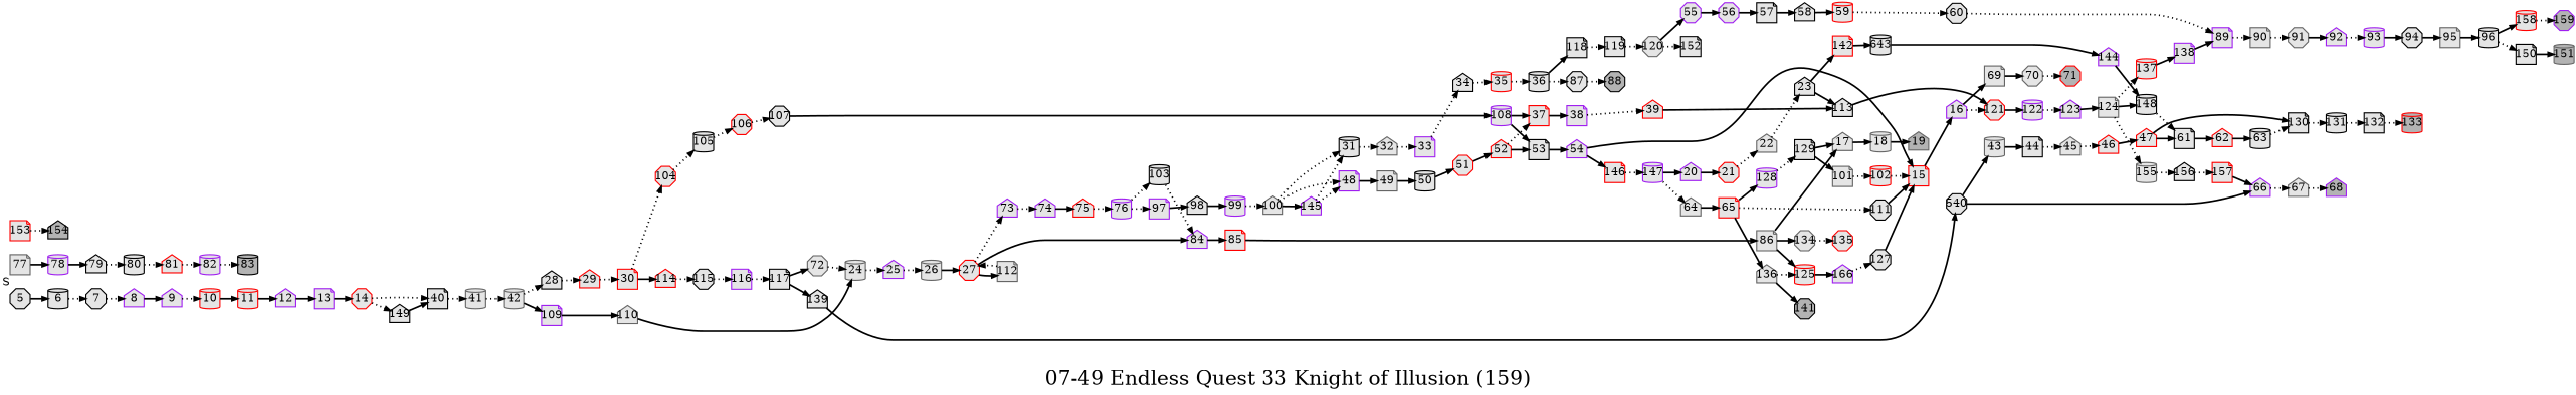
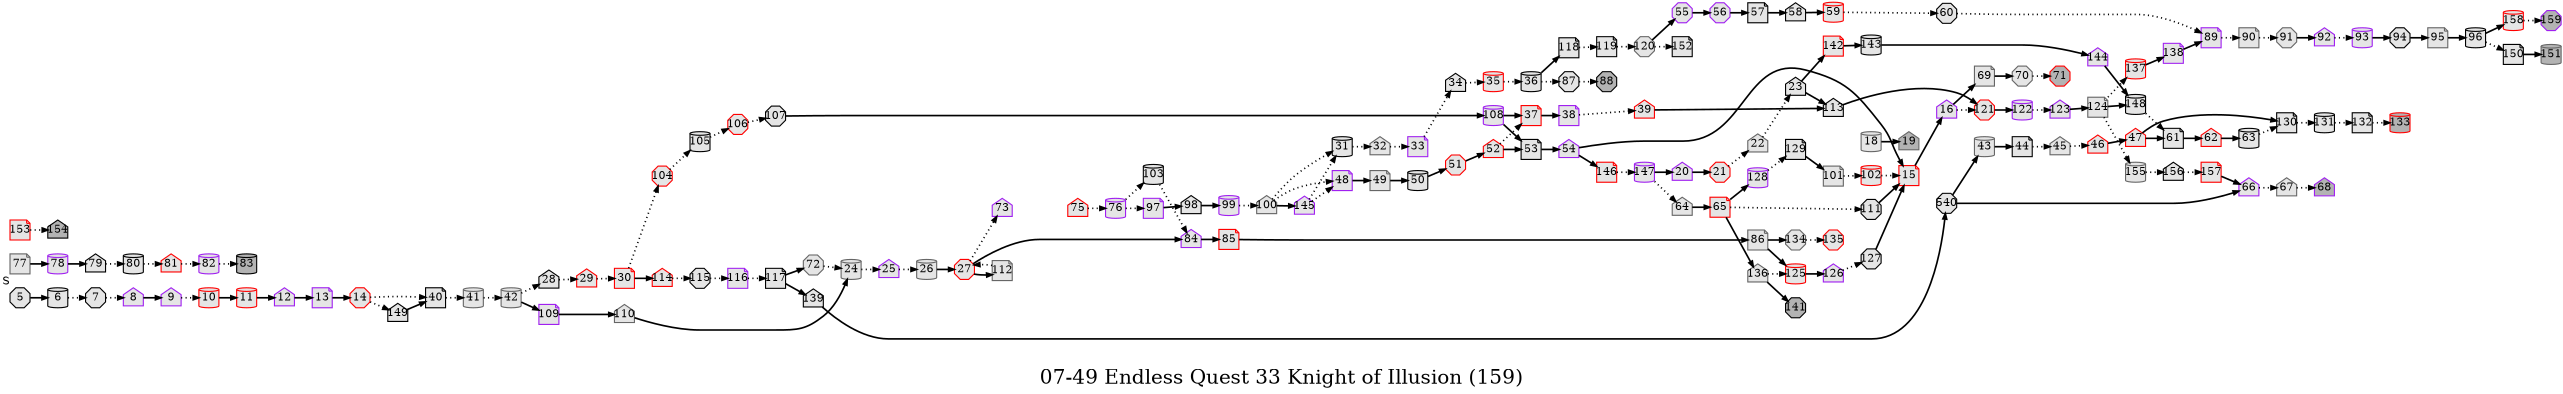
  digraph {
    fontsize=36
    label="07-49 Endless Quest 33 Knight of Illusion (159)"
    nodesep=0.35
    ordering=out
    rankdir=LR
    ranksep=0.45
    node [color=black fillcolor=grey90 fixedsize=true fontsize=20 labelfloat=true margin="0,0" penwidth=2 regular=true shape=house style=filled]
    edge [fontsize=12 labelfloat=true penwidth=3 style=solid]
    5 [shape=octagon xlabel=S]
    6 [shape=cylinder]
    7 [shape=octagon]
    8 [color=purple]
    9 [color=purple]
    10 [color=red shape=cylinder]
    11 [color=red shape=cylinder]
    12 [color=purple]
    13 [color=purple shape=note]
    14 [color=red shape=octagon]
    40 [shape=note]
    149
    41 [color=gray40 shape=cylinder]
    42 [color=gray40 shape=cylinder]
    15 [color=red shape=note]
    16 [color=purple]
    69 [color=gray40 shape=note]
    121 [color=red shape=octagon]
    70 [color=gray40 shape=octagon]
    122 [color=purple shape=cylinder]
    71 [color=red fillcolor=grey70 shape=octagon]
    123 [color=purple]
-   17 [color=gray40]
    18 [color=gray40 shape=cylinder]
    19 [color=gray40 fillcolor=grey70]
    20 [color=purple]
    21 [color=red shape=octagon]
    22 [color=gray40]
    23
    142 [color=red shape=note]
    113
-   143 [shape=cylinder label=643]
+   143 [shape=cylinder]
    144 [color=purple]
    24 [color=gray40 shape=cylinder]
    25 [color=purple]
    26 [color=gray40 shape=cylinder]
    27 [color=red shape=octagon]
    73 [color=purple]
    84 [color=purple]
    112 [color=gray40 shape=note]
-   74 [color=purple]
    85 [color=red shape=note]
    75 [color=red]
    86 [color=gray40 shape=note]
    29 [color=red]
    28
    30 [color=red shape=note]
    104 [color=red shape=octagon]
    114 [color=red]
    105 [shape=cylinder]
    115 [shape=octagon]
    106 [color=red shape=octagon]
    116 [color=purple shape=note]
    31 [shape=cylinder]
    32 [color=gray40]
    33 [color=purple shape=note]
    34
    35 [color=red shape=cylinder]
    36 [shape=cylinder]
    118 [shape=note]
    87 [shape=octagon]
    119 [shape=note]
    88 [fillcolor=grey70 shape=octagon]
    120 [color=gray40 shape=octagon]
    37 [color=red shape=note]
    38 [color=purple shape=note]
    39 [color=red]
    109 [color=purple shape=note]
    110 [color=gray40]
    43 [color=gray40 shape=cylinder]
    44 [shape=note]
    45 [color=gray40]
    46 [color=red]
    47 [color=red]
    130 [shape=note]
    61 [shape=note]
    131 [shape=cylinder]
    62 [color=red]
    132 [shape=note]
    63 [shape=cylinder]
    48 [color=purple shape=note]
    49 [color=gray40 shape=note]
    50 [shape=cylinder]
    51 [color=red shape=octagon]
    52 [color=red]
    53 [shape=note]
    54 [color=purple]
    146 [color=red shape=note]
    147 [color=purple shape=cylinder]
    64 [color=gray40]
    55 [color=purple shape=octagon]
    56 [color=purple shape=octagon]
    57 [shape=note]
    58
    59 [color=red shape=cylinder]
    60 [shape=octagon]
    89 [color=purple shape=note]
    90 [color=gray40 shape=note]
    91 [color=gray40 shape=octagon]
    77 [color=gray40 shape=note]
    78 [color=purple shape=cylinder]
    79
    65 [color=red shape=note]
    128 [color=purple shape=cylinder]
    111 [shape=octagon]
    136 [color=gray40]
    129 [shape=note]
    101 [color=gray40 shape=note]
    66 [color=purple]
    67 [color=gray40]
    68 [color=purple fillcolor=grey70]
    72 [color=gray40 shape=octagon]
    76 [color=purple shape=cylinder]
    103 [shape=cylinder]
    97 [color=purple shape=note]
    98
    99 [color=purple shape=cylinder]
    80 [shape=cylinder]
    81 [color=red]
    82 [color=purple shape=cylinder]
    83 [fillcolor=grey70 shape=cylinder]
    134 [color=gray40 shape=octagon]
    125 [color=red shape=cylinder]
    135 [color=red shape=octagon]
-   126 [color=purple label=166]
+   126 [color=purple]
    127 [shape=octagon]
    92 [color=purple]
    93 [color=purple shape=cylinder]
    94 [shape=octagon]
    95 [color=gray40 shape=note]
    96 [shape=cylinder]
    158 [color=red shape=cylinder]
    150 [shape=note]
    159 [color=purple fillcolor=grey70 shape=octagon]
    151 [color=gray40 fillcolor=grey70 shape=cylinder]
    100 [color=gray40]
    145 [color=purple]
    102 [color=red shape=cylinder]
    107 [shape=octagon]
    108 [color=purple shape=cylinder]
    117 [shape=note]
    139
    n143 [label=540 shape=octagon]
    152 [shape=note]
    153 [color=red shape=note]
    154 [fillcolor=grey70]
    124 [color=gray40 shape=note]
    137 [color=red shape=cylinder]
    148 [shape=cylinder]
    155 [color=gray40 shape=cylinder]
    138 [color=purple shape=note]
    156
    157 [color=red shape=note]
    133 [color=red fillcolor=grey70 shape=cylinder]
    141 [fillcolor=grey70 shape=octagon]
    5 -> 6
    6 -> 7 [style=dotted]
    7 -> 8 [style=dotted]
    8 -> 9
    9 -> 10 [style=dotted]
    10 -> 11
    11 -> 12
    12 -> 13
    13 -> 14
    14 -> 40 [style=dotted]
    14 -> 149 [style=dotted]
    40 -> 41 [style=dotted]
    149 -> 40
    41 -> 42 [style=dotted]
    42 -> 28 [style=dotted]
    42 -> 109
    15 -> 16
    16 -> 69
    16 -> 121 [style=dotted]
    69 -> 70
    121 -> 122
    70 -> 71 [style=dotted]
    122 -> 123 [style=dotted]
    123 -> 124
-   17 -> 18
    18 -> 19
    20 -> 21
    21 -> 22 [style=dotted]
    22 -> 23 [style=dotted]
    23 -> 142
    23 -> 113
    142 -> 143
    113 -> 121
    143 -> 144
    144 -> 148
    24 -> 25 [style=dotted]
    25 -> 26 [style=dotted]
    26 -> 27
    27 -> 73 [style=dotted]
    27 -> 84
    27 -> 112
-   73 -> 74 [style=dotted]
    84 -> 85
    112 -> 27 [style=dotted]
-   74 -> 75
    85 -> 86
    75 -> 76 [style=dotted]
-   86 -> 17
    86 -> 134
    86 -> 125
    29 -> 30 [style=dotted]
    28 -> 29 [style=dotted]
    30 -> 104 [style=dotted]
    30 -> 114
    104 -> 105 [style=dotted]
    114 -> 115 [style=dotted]
    105 -> 106 [style=dotted]
    115 -> 116 [style=dotted]
    106 -> 107 [style=dotted]
    116 -> 117 [style=dotted]
    31 -> 32 [style=dotted]
    32 -> 33 [style=dotted]
    33 -> 34 [style=dotted]
    34 -> 35 [style=dotted]
    35 -> 36 [style=dotted]
    36 -> 118
    36 -> 87 [style=dotted]
    118 -> 119 [style=dotted]
    87 -> 88 [style=dotted]
    119 -> 120 [style=dotted]
    120 -> 55
    120 -> 152 [style=dotted]
    37 -> 38
    38 -> 39 [style=dotted]
    39 -> 113
    109 -> 110
    110 -> 24
    43 -> 44
    44 -> 45 [style=dotted]
    45 -> 46 [style=dotted]
    46 -> 47
    47 -> 130
    47 -> 61
    130 -> 131 [style=dotted]
    61 -> 62
    131 -> 132 [style=dotted]
    62 -> 63
    132 -> 133 [style=dotted]
    63 -> 130 [style=dotted]
    48 -> 49
    49 -> 50
    50 -> 51
    51 -> 52
    52 -> 37 [style=dotted]
    52 -> 53
    53 -> 54
    54 -> 15
    54 -> 146
    146 -> 147 [style=dotted]
    147 -> 20
    147 -> 64 [style=dotted]
    64 -> 65
    55 -> 56
    56 -> 57
    57 -> 58
    58 -> 59
    59 -> 60 [style=dotted]
    60 -> 89 [style=dotted]
    89 -> 90 [style=dotted]
    90 -> 91 [style=dotted]
    91 -> 92
    77 -> 78
    78 -> 79
    79 -> 80 [style=dotted]
    65 -> 128
    65 -> 111 [style=dotted]
    65 -> 136
    128 -> 129 [style=dotted]
    111 -> 15
    136 -> 125 [style=dotted]
    136 -> 141
-   129 -> 17
    129 -> 101
    101 -> 102 [style=dotted]
    66 -> 67 [style=dotted]
    67 -> 68 [style=dotted]
    72 -> 24 [style=dotted]
    76 -> 103 [style=dotted]
    76 -> 97 [style=dotted]
    103 -> 84 [style=dotted]
    97 -> 98
    98 -> 99
    99 -> 100 [style=dotted]
    80 -> 81 [style=dotted]
    81 -> 82 [style=dotted]
    82 -> 83 [style=dotted]
    134 -> 135 [style=dotted]
    125 -> 126
    126 -> 127 [style=dotted]
    127 -> 15
    92 -> 93 [style=dotted]
    93 -> 94
    94 -> 95
    95 -> 96
    96 -> 158
    96 -> 150 [style=dotted]
    158 -> 159 [style=dotted]
    150 -> 151
    100 -> 31 [style=dotted]
    100 -> 48 [style=dotted]
    100 -> 145
    145 -> 31 [style=dotted]
    145 -> 48 [style=dotted]
    102 -> 15 [style=dotted]
    107 -> 108
    108 -> 37
    108 -> 53
    117 -> 72
    117 -> 139
    139 -> n143
    n143 -> 43
    n143 -> 66
    153 -> 154 [style=dotted]
    124 -> 137 [style=dotted]
    124 -> 148
    124 -> 155 [style=dotted]
    137 -> 138
    148 -> 61 [style=dotted]
    155 -> 156 [style=dotted]
    138 -> 89
    156 -> 157 [style=dotted]
    157 -> 66
  }
